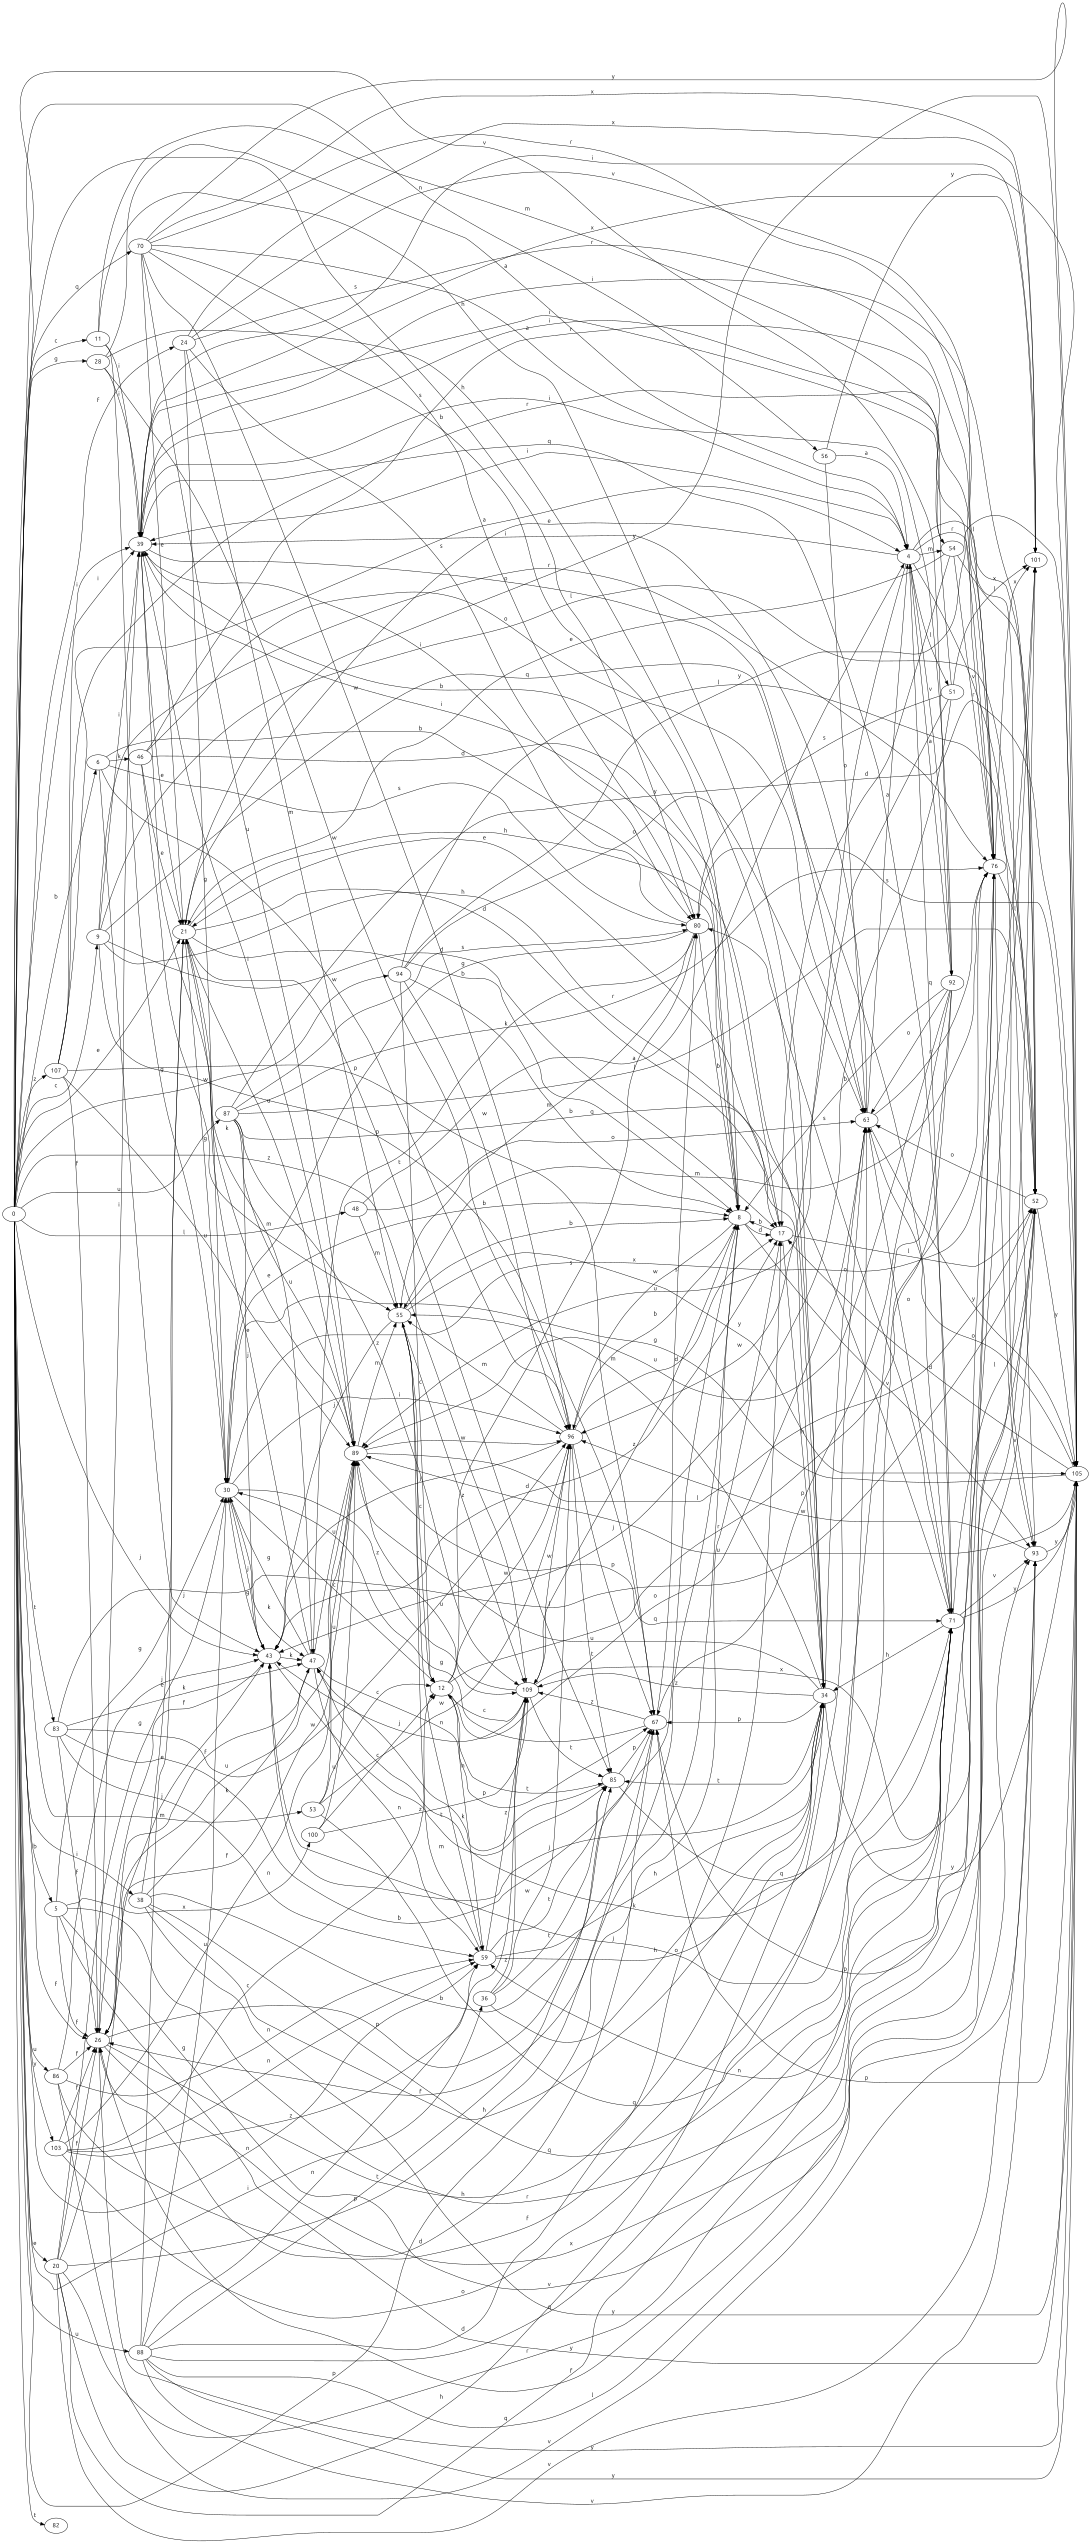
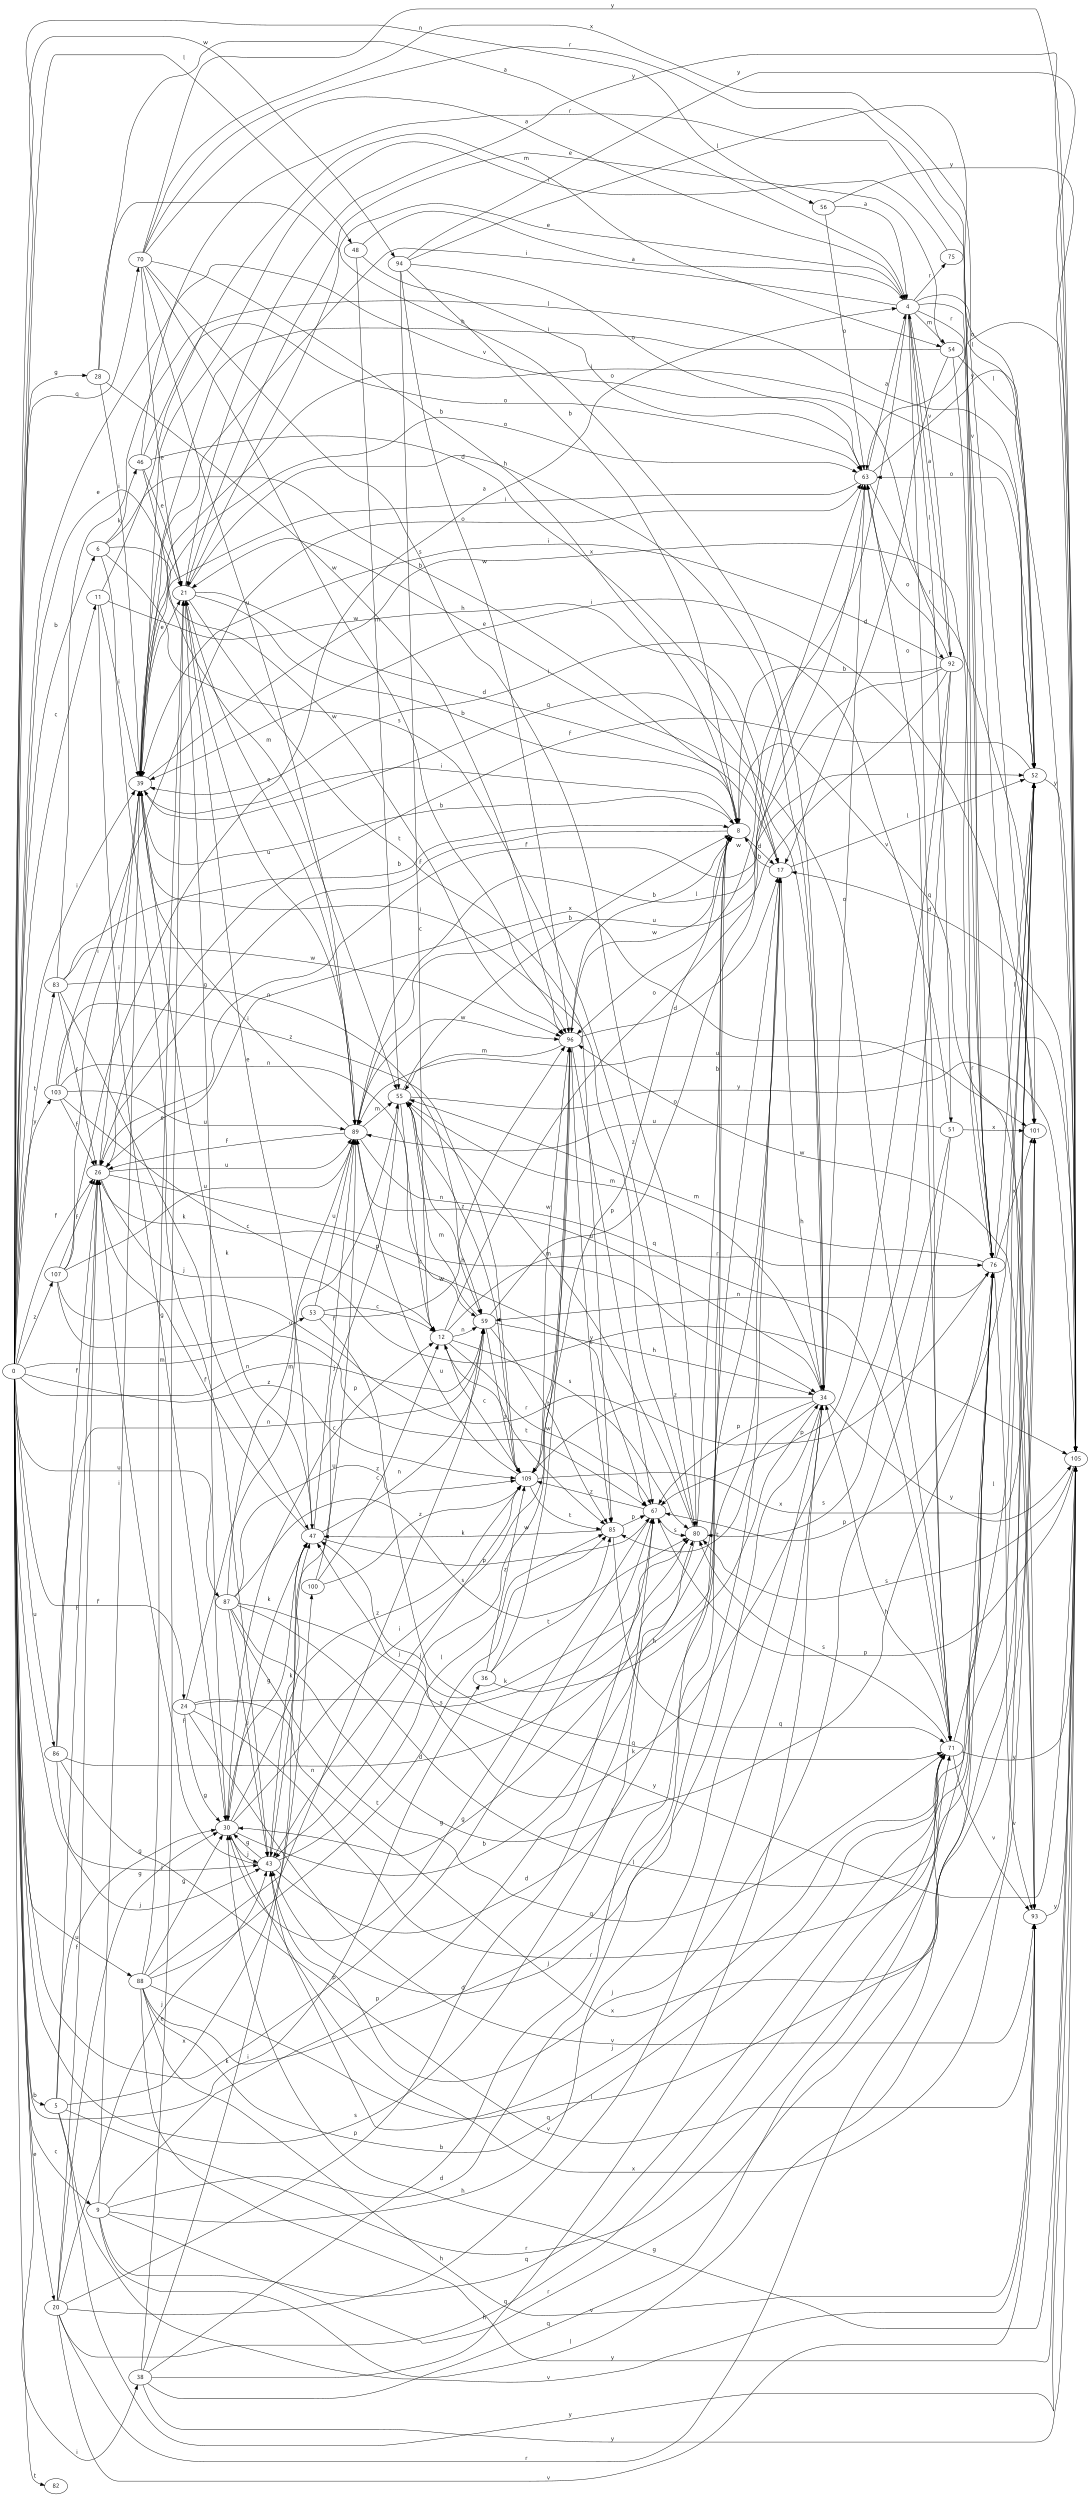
  strict digraph {
    fontname=Ubuntu
    rankdir=LR
    node [fontname=Ubuntu]
    edge [fontname=Ubuntu]
    0
    5
    6
    9
    11
    20
    21
    24
    26
    28
    36
    38
    39
    43
    48
    53
    56
    59
    67
    70
    80
    82
    83
    86
    87
    88
    92
    94
    103
    107
    109
    76
    93
    30
    100
    105
    96
    8
    46
    52
    71
    17
    34
    54
    85
    89
    55
    101
    4
    47
    63
    12
    51
+   75
    0 -> 5 [label=b]
    0 -> 6 [label=b]
    0 -> 9 [label=c]
    0 -> 11 [label=c]
    0 -> 20 [label=e]
    0 -> 21 [label=e]
    0 -> 24 [label=f]
    0 -> 26 [label=f]
    0 -> 28 [label=g]
    0 -> 36 [label=i]
    0 -> 38 [label=i]
    0 -> 39 [label=i]
    0 -> 43 [label=j]
    0 -> 48 [label=l]
    0 -> 53 [label=m]
    0 -> 56 [label=n]
    0 -> 59 [label=n]
    0 -> 67 [label=p]
    0 -> 70 [label=q]
    0 -> 80 [label=s]
    0 -> 82 [label=t]
    0 -> 83 [label=t]
    0 -> 86 [label=u]
    0 -> 87 [label=u]
    0 -> 88 [label=u]
    0 -> 92 [label=v]
    0 -> 94 [label=w]
    0 -> 103 [label=y]
    0 -> 107 [label=z]
    0 -> 109 [label=z]
    5 -> 26 [label=f]
    5 -> 76 [label=r]
    5 -> 93 [label=v]
    5 -> 30 [label=g]
    5 -> 100 [label=x]
    5 -> 105 [label=y]
    6 -> 43 [label=j]
    6 -> 80 [label=s]
    6 -> 96 [label=w]
    6 -> 8 [label=b]
    6 -> 46 [label=k]
    9 -> 39 [label=i]
    9 -> 67 [label=p]
    9 -> 76 [label=r]
    9 -> 52 [label=l]
    9 -> 71 [label=q]
    9 -> 17 [label=d]
    9 -> 34 [label=h]
    11 -> 39 [label=i]
    11 -> 30 [label=g]
    11 -> 34 [label=h]
    11 -> 54 [label=m]
    20 -> 26 [label=f]
    20 -> 43 [label=j]
    20 -> 67 [label=p]
    20 -> 76 [label=r]
    20 -> 93 [label=v]
    20 -> 30 [label=g]
    20 -> 71 [label=q]
    20 -> 34 [label=h]
    21 -> 30 [label=g]
    21 -> 105 [label=y]
    21 -> 8 [label=b]
    21 -> 17 [label=d]
    21 -> 34 [label=h]
    21 -> 85 [label=t]
    21 -> 89 [label=u]
    24 -> 80 [label=s]
    24 -> 76 [label=r]
    24 -> 93 [label=v]
    24 -> 30 [label=g]
    24 -> 55 [label=m]
    24 -> 101 [label=x]
    26 -> 39 [label=i]
    26 -> 67 [label=p]
    26 -> 105 [label=y]
    26 -> 34 [label=h]
    26 -> 89 [label=u]
    26 -> 101 [label=x]
    28 -> 39 [label=i]
    28 -> 96 [label=w]
    28 -> 34 [label=h]
    28 -> 4 [label=a]
    36 -> 109 [label=z]
    36 -> 96 [label=w]
    36 -> 34 [label=h]
    36 -> 85 [label=t]
    38 -> 21 [label=e]
    38 -> 105 [label=y]
    38 -> 8 [label=b]
    38 -> 71 [label=q]
    38 -> 34 [label=h]
    38 -> 47 [label=k]
    39 -> 21 [label=e]
    39 -> 8 [label=b]
    39 -> 71 [label=q]
    39 -> 101 [label=x]
    39 -> 47 [label=k]
    39 -> 63 [label=o]
    43 -> 26 [label=f]
    43 -> 30 [label=g]
    43 -> 17 [label=d]
-   43 -> 85 [label=t]
+   43 -> 85 [label=l]
    43 -> 47 [label=k]
    48 -> 55 [label=m]
    48 -> 4 [label=a]
    48 -> 63 [label=o]
    53 -> 96 [label=w]
    53 -> 71 [label=q]
    53 -> 89 [label=u]
    53 -> 12 [label=c]
    56 -> 105 [label=y]
    56 -> 4 [label=a]
    56 -> 63 [label=o]
    59 -> 109 [label=z]
    59 -> 34 [label=h]
    59 -> 85 [label=t]
    59 -> 55 [label=m]
    59 -> 63 [label=o]
    67 -> 80 [label=s]
    67 -> 109 [label=z]
    67 -> 30 [label=g]
    70 -> 21 [label=e]
    70 -> 80 [label=s]
    70 -> 76 [label=r]
    70 -> 105 [label=y]
    70 -> 96 [label=w]
    70 -> 8 [label=b]
    70 -> 89 [label=u]
    70 -> 101 [label=x]
    70 -> 4 [label=a]
    80 -> 39 [label=i]
    80 -> 30 [label=g]
    80 -> 8 [label=b]
    80 -> 55 [label=m]
    80 -> 47 [label=k]
    83 -> 26 [label=f]
    83 -> 59 [label=n]
    83 -> 96 [label=w]
    83 -> 8 [label=b]
    83 -> 52 [label=l]
    83 -> 47 [label=k]
    86 -> 26 [label=f]
    86 -> 43 [label=j]
    86 -> 59 [label=n]
    86 -> 93 [label=v]
    86 -> 17 [label=d]
    87 -> 43 [label=j]
    87 -> 80 [label=s]
    87 -> 109 [label=z]
    87 -> 76 [label=r]
    87 -> 105 [label=y]
    87 -> 52 [label=l]
    87 -> 71 [label=q]
    87 -> 89 [label=u]
    88 -> 21 [label=e]
    88 -> 59 [label=n]
    88 -> 93 [label=v]
    88 -> 30 [label=g]
    88 -> 105 [label=y]
    88 -> 52 [label=l]
    88 -> 71 [label=q]
    88 -> 17 [label=d]
    88 -> 85 [label=t]
    92 -> 26 [label=f]
    92 -> 39 [label=i]
    92 -> 67 [label=p]
    92 -> 8 [label=b]
    92 -> 89 [label=u]
    92 -> 4 [label=a]
    92 -> 47 [label=k]
    92 -> 63 [label=o]
    94 -> 105 [label=y]
    94 -> 96 [label=w]
    94 -> 8 [label=b]
    94 -> 52 [label=l]
    94 -> 63 [label=o]
    94 -> 12 [label=c]
    103 -> 26 [label=f]
    103 -> 59 [label=n]
    103 -> 109 [label=z]
    103 -> 89 [label=u]
    103 -> 63 [label=o]
    103 -> 12 [label=c]
    107 -> 26 [label=f]
    107 -> 39 [label=i]
    107 -> 67 [label=p]
    107 -> 76 [label=r]
    107 -> 89 [label=u]
    107 -> 4 [label=a]
    109 -> 43 [label=j]
    109 -> 96 [label=w]
    109 -> 85 [label=t]
    109 -> 89 [label=u]
    109 -> 101 [label=x]
    109 -> 12 [label=c]
    76 -> 59 [label=n]
    76 -> 93 [label=v]
    76 -> 52 [label=l]
    76 -> 55 [label=m]
    76 -> 101 [label=x]
    93 -> 105 [label=y]
    93 -> 96 [label=w]
    30 -> 43 [label=j]
    30 -> 109 [label=z]
    30 -> 96 [label=i]
    30 -> 8 [label=b]
    30 -> 101 [label=x]
    30 -> 47 [label=k]
    30 -> 12 [label=c]
    100 -> 109 [label=z]
    100 -> 89 [label=u]
    100 -> 12 [label=c]
    105 -> 67 [label=p]
    105 -> 80 [label=s]
    105 -> 30 [label=g]
    105 -> 17 [label=d]
    105 -> 89 [label=u]
    105 -> 63 [label=o]
    96 -> 43 [label=j]
    96 -> 67 [label=p]
    96 -> 8 [label=b]
    96 -> 17 [label=d]
    96 -> 85 [label=t]
    96 -> 55 [label=m]
    8 -> 26 [label=f]
    8 -> 39 [label=i]
    8 -> 109 [label=z]
    8 -> 93 [label=v]
    8 -> 96 [label=w]
    8 -> 17 [label=d]
    46 -> 21 [label=e]
    46 -> 76 [label=r]
    46 -> 17 [label=d]
    46 -> 55 [label=m]
    46 -> 63 [label=o]
    52 -> 26 [label=f]
    52 -> 39 [label=i]
    52 -> 67 [label=p]
    52 -> 105 [label=y]
    52 -> 63 [label=o]
    71 -> 43 [label=j]
    71 -> 80 [label=s]
    71 -> 93 [label=v]
    71 -> 105 [label=y]
    71 -> 52 [label=l]
    71 -> 34 [label=h]
    71 -> 63 [label=o]
    17 -> 21 [label=e]
    17 -> 8 [label=b]
    17 -> 52 [label=l]
    17 -> 34 [label=h]
    34 -> 43 [label=j]
    34 -> 67 [label=p]
    34 -> 109 [label=z]
    34 -> 105 [label=y]
    34 -> 85 [label=t]
    34 -> 89 [label=u]
    34 -> 55 [label=m]
    34 -> 63 [label=o]
    54 -> 21 [label=e]
    54 -> 39 [label=i]
    54 -> 76 [label=r]
    54 -> 52 [label=l]
    54 -> 17 [label=d]
    85 -> 67 [label=p]
    85 -> 71 [label=q]
    85 -> 47 [label=k]
    89 -> 21 [label=e]
    89 -> 26 [label=f]
    89 -> 39 [label=i]
    89 -> 96 [label=w]
    89 -> 52 [label=l]
    89 -> 71 [label=q]
    89 -> 55 [label=m]
    55 -> 43 [label=j]
    55 -> 59 [label=n]
    55 -> 109 [label=z]
    55 -> 105 [label=y]
    55 -> 8 [label=b]
    55 -> 12 [label=c]
    101 -> 39 [label=i]
    4 -> 21 [label=e]
    4 -> 39 [label=i]
    4 -> 92 [label=v]
    4 -> 76 [label=r]
    4 -> 93 [label=v]
    4 -> 96 [label=w]
    4 -> 52 [label=l]
    4 -> 71 [label=q]
    4 -> 54 [label=m]
    4 -> 51 [label=l]
+   4 -> 75 [label=r]
    47 -> 21 [label=e]
    47 -> 26 [label=f]
    47 -> 59 [label=n]
    47 -> 67 [label=p]
    47 -> 30 [label=g]
-   47 -> 89 [label=u]
+   47 -> 89 [label=f]
    63 -> 39 [label=i]
    63 -> 76 [label=r]
    63 -> 105 [label=y]
    63 -> 4 [label=a]
    12 -> 59 [label=n]
    12 -> 80 [label=s]
    12 -> 76 [label=r]
-   12 -> 96 [label=w]
+   12 -> 67 [label=w]
    12 -> 85 [label=t]
    12 -> 63 [label=o]
    51 -> 39 [label=i]
    51 -> 43 [label=j]
    51 -> 80 [label=s]
    51 -> 89 [label=u]
    51 -> 101 [label=x]
+   75 -> 39 [label=i]
  }
